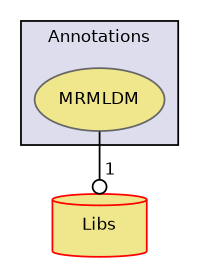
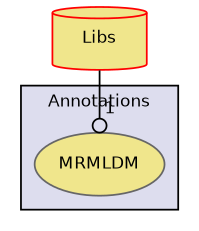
  digraph {
    compound=true
    node [fillcolor=khaki fontname=Helvetica fontsize=10 style=filled]
    n1 [label=MRMLDM pencolor=black shape=ellipse color=gray40]
    n2 [color=red label=Libs shape=cylinder]
    subgraph cluster_1 {
      bgcolor="#ddddee"
      fontname=Helvetica
      fontsize=10
      label=Annotations
      pencolor=black
      n1
    }
-   n1 -> n2 [headlabel=1 labeldistance=1.5 labelfontname=Helvetica labelfontsize=10 arrowhead=odot]
+   n2 -> n1 [headlabel=1 labeldistance=1.5 labelfontname=Helvetica labelfontsize=10 arrowhead=odot]
  }
